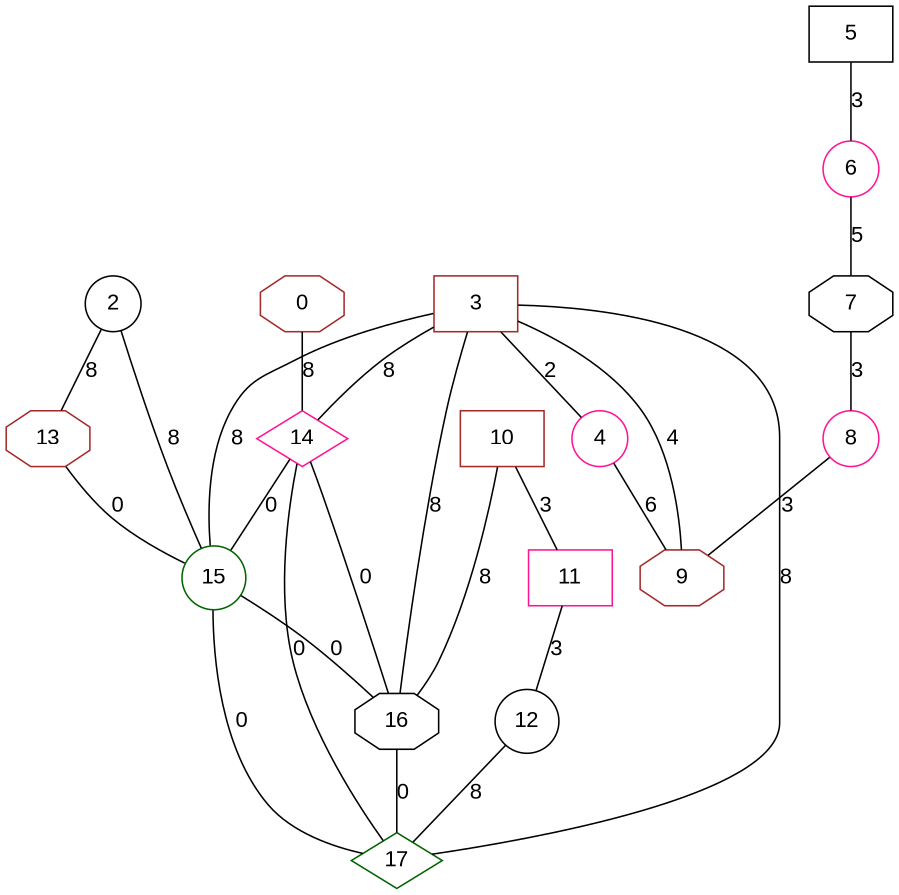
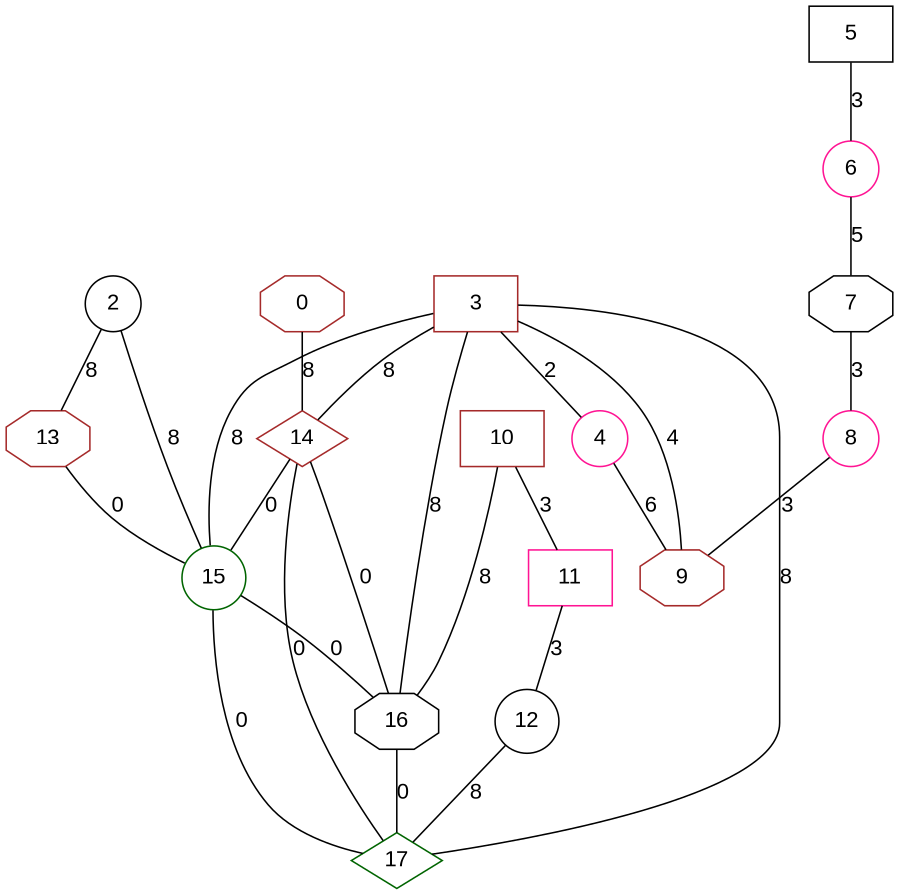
  graph {
    fontname="Liberation Sans"
    node [color=brown fontname="Liberation Sans" shape=circle weight=1]
    edge [fontname="Liberation Sans"]
    0 [shape=octagon]
-   14 [color=deeppink shape=diamond weight=3]
+   14 [shape=diamond weight=3]
    15 [color=darkgreen weight=3]
    16 [color=black shape=octagon weight=3]
    17 [color=darkgreen shape=diamond weight=3]
    2 [color=black]
    13 [shape=octagon weight=4]
    3 [shape=box]
    4 [color=deeppink]
    9 [shape=octagon]
    5 [color=black shape=box]
    6 [color=deeppink]
    7 [color=black shape=octagon]
    8 [color=deeppink]
    10 [shape=box]
    11 [color=deeppink shape=box]
    12 [color=black]
    0 -- 14 [label=8]
    14 -- 15 [label=0]
    14 -- 16 [label=0]
    14 -- 17 [label=0]
    15 -- 16 [label=0]
    15 -- 17 [label=0]
    16 -- 17 [label=0]
    2 -- 15 [label=8]
    2 -- 13 [label=8]
    13 -- 15 [label=0]
    3 -- 14 [label=8]
    3 -- 15 [label=8]
    3 -- 16 [label=8]
    3 -- 17 [label=8]
    3 -- 4 [label=2]
    3 -- 9 [label=4]
    4 -- 9 [label=6]
    5 -- 6 [label=3]
    6 -- 7 [label=5]
    7 -- 8 [label=3]
    8 -- 9 [label=3]
    10 -- 16 [label=8]
    10 -- 11 [label=3]
    11 -- 12 [label=3]
    12 -- 17 [label=8]
  }
